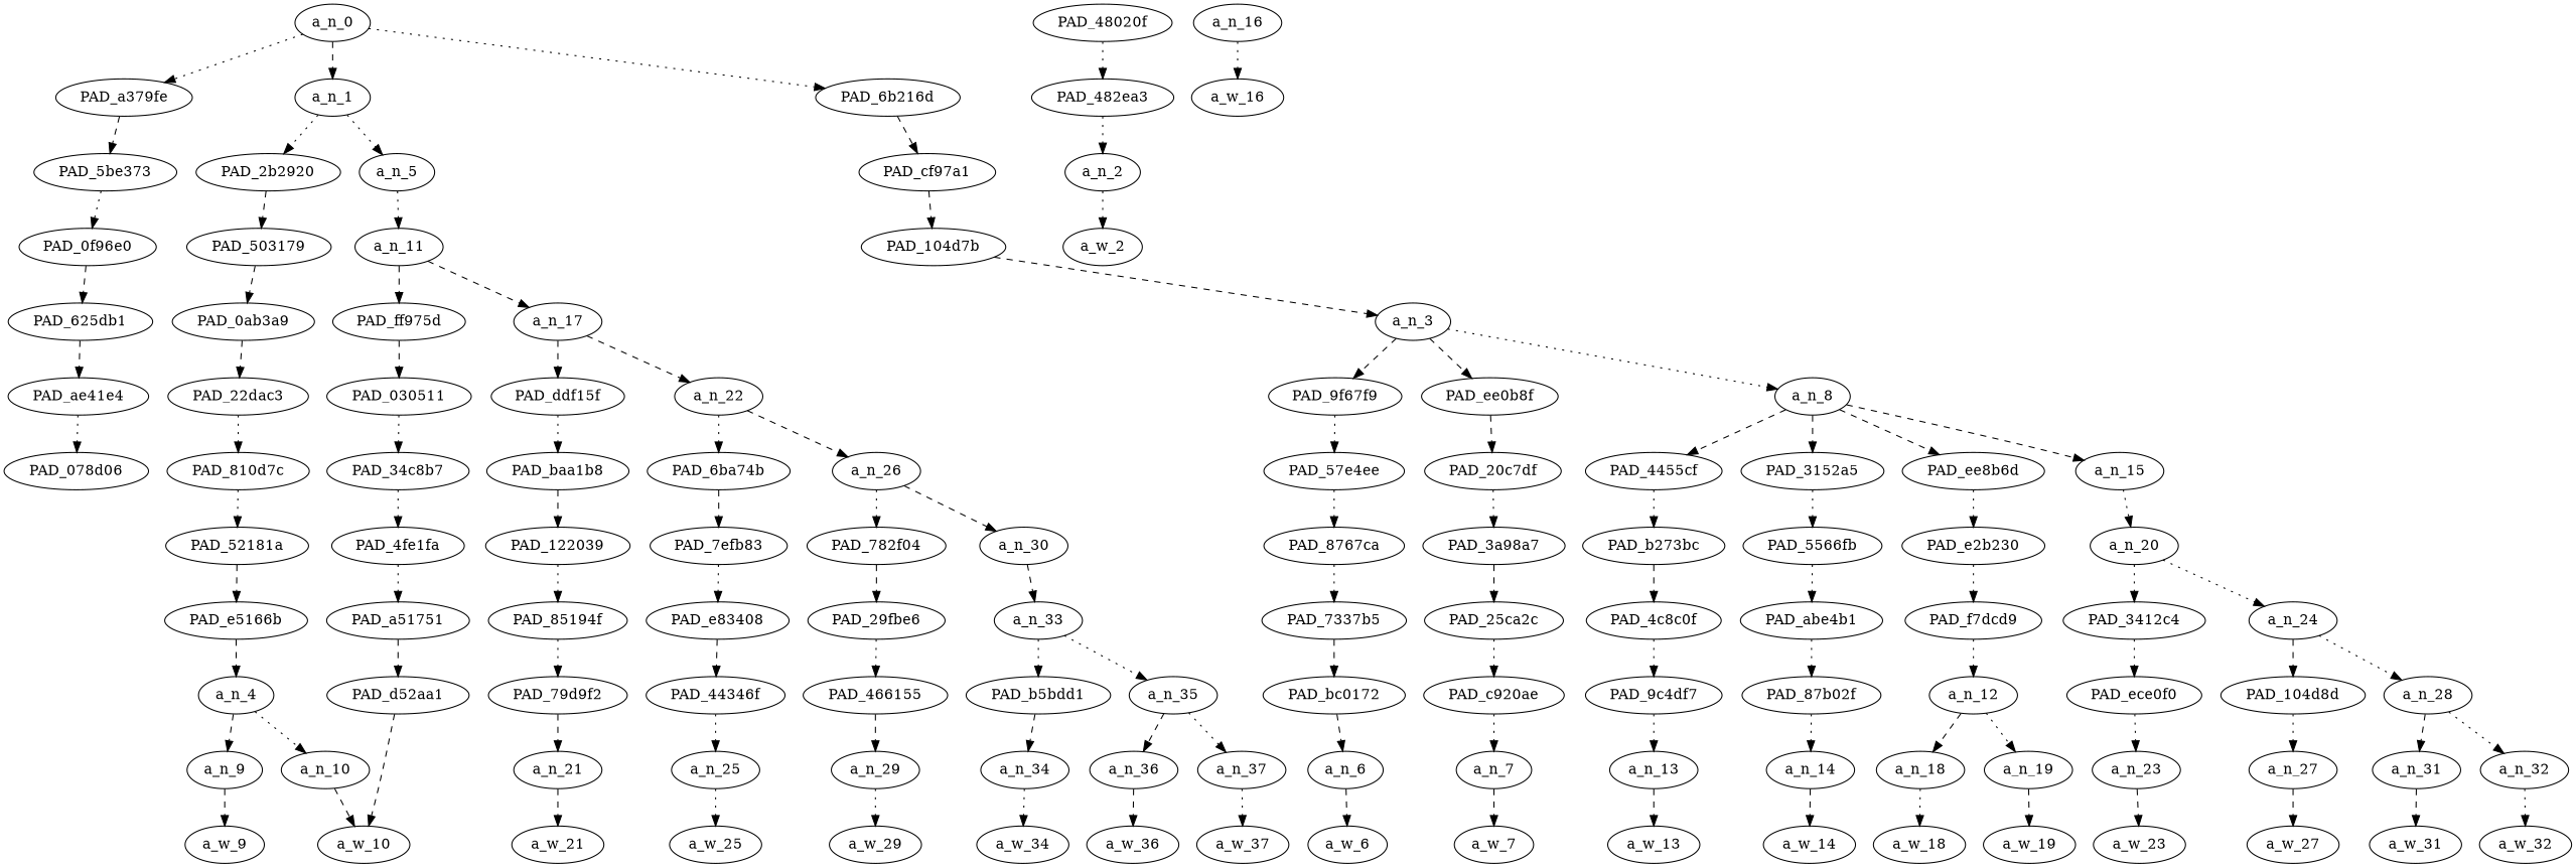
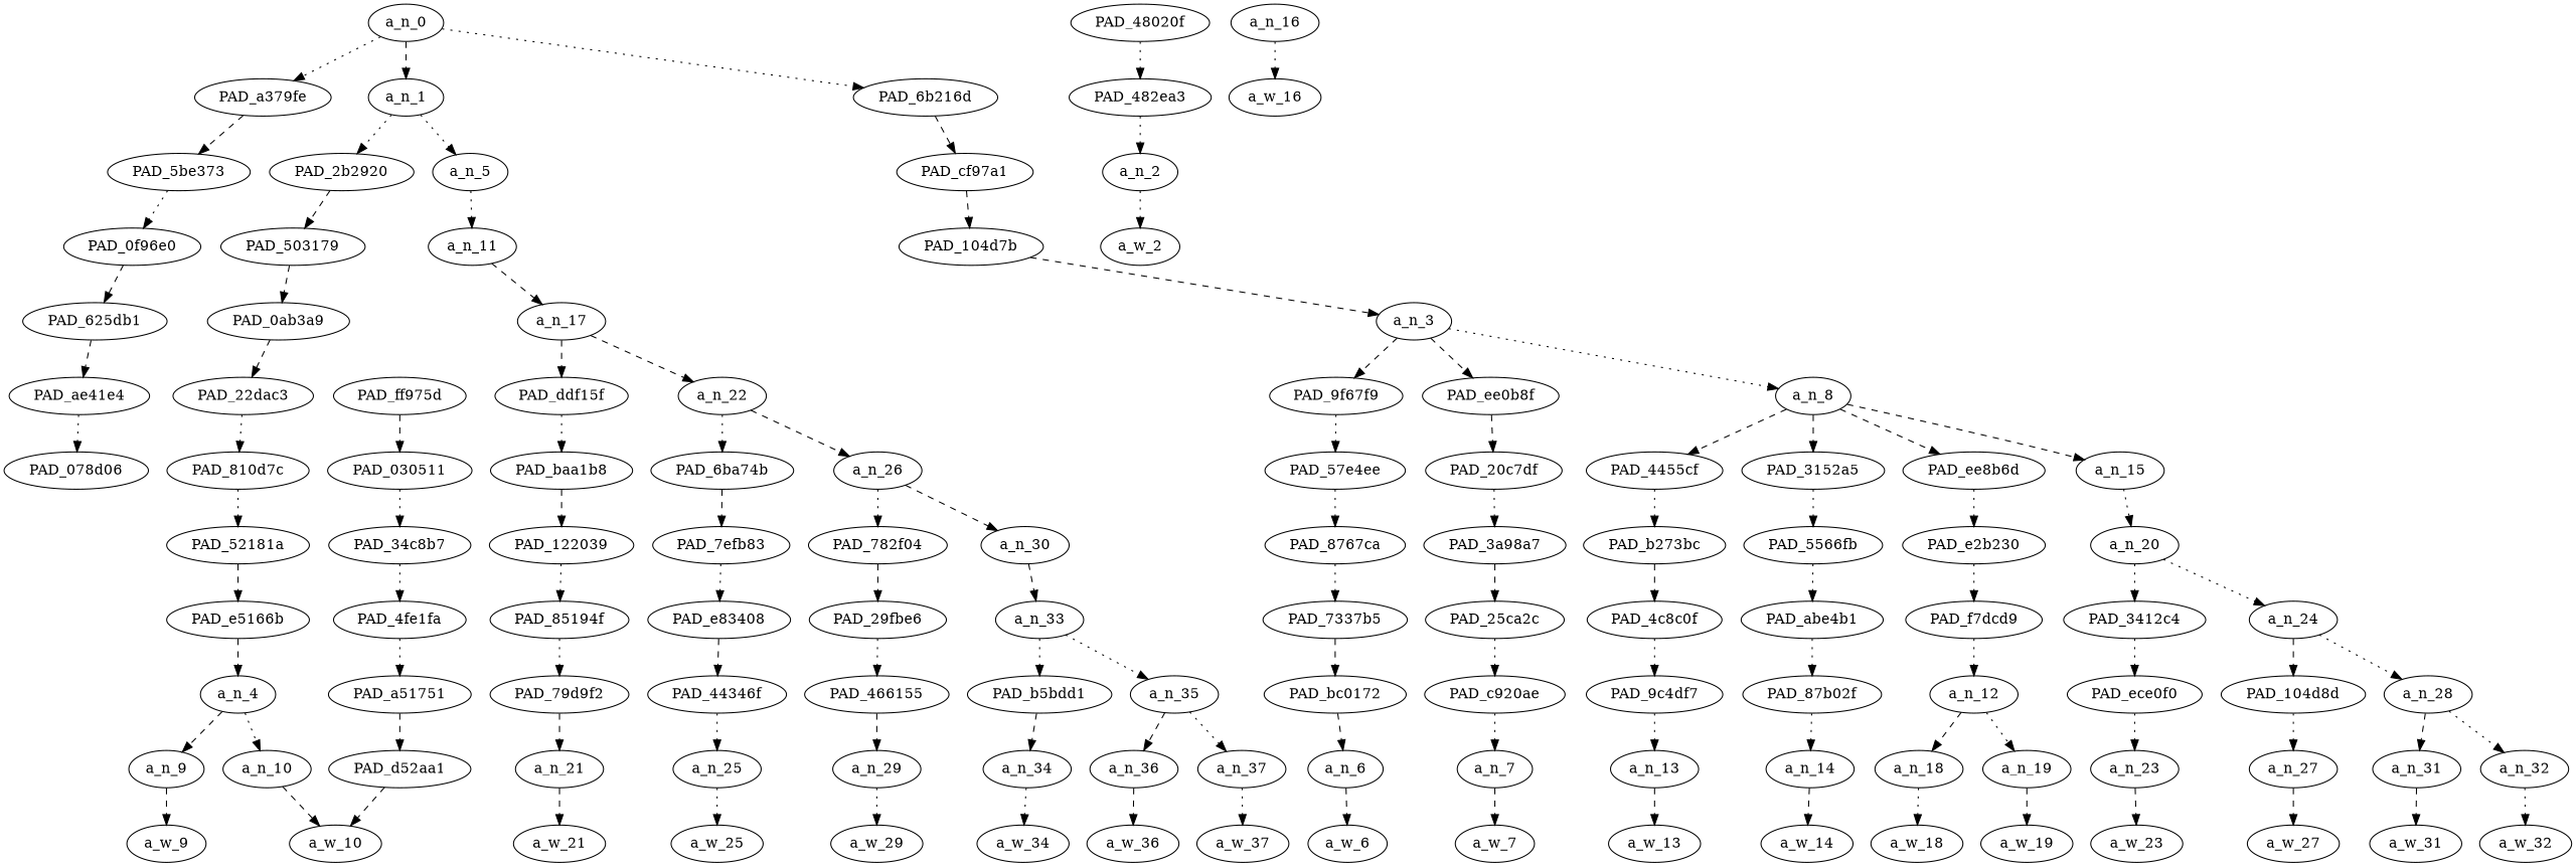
  strict digraph {
    node [div_dir=1 index=0 level=1 text_span="[9]" value=0.04309667]
    edge [style=dotted]
    a_n_0 [level=11 text_span="[0, 1, 2, 3, 4, 5, 6, 7, 8, 9, 10, 11, 12, 13, 14, 15, 16, 17, 18, 19]" value=0.99999999]
    PAD_a379fe [div_dir=-1 index=1 level=10]
    a_n_1 [level=10 text_span="[0, 1, 2, 3, 4, 5, 6, 7, 8]" value=0.38392645]
    PAD_6b216d [index=2 level=10 text_span="[10, 11, 12, 13, 14, 15, 16, 17, 18, 19]" value=0.57265047]
    PAD_5be373 [div_dir=-1 index=2 level=9]
    PAD_2b2920 [level=9 text_span="[0, 1]" value=0.10339781]
    a_n_5 [index=1 level=9 text_span="[2, 3, 4, 5, 6, 7, 8]" value=0.28019891]
    PAD_cf97a1 [index=3 level=9 text_span="[10, 11, 12, 13, 14, 15, 16, 17, 18, 19]" value=0.57265047]
    PAD_0f96e0 [div_dir=-1 index=2 level=8]
    PAD_503179 [level=8 text_span="[0, 1]" value=0.10339781]
    a_n_11 [index=1 level=8 text_span="[2, 3, 4, 5, 6, 7, 8]" value=0.27987077]
    PAD_104d7b [index=3 level=8 text_span="[10, 11, 12, 13, 14, 15, 16, 17, 18, 19]" value=0.57265047]
    PAD_625db1 [div_dir=-1 index=3 level=7]
    PAD_ae41e4 [div_dir=-1 index=4 level=6]
    PAD_078d06 [div_dir=-1 index=5 level=5]
    PAD_48020f [div_dir=-1 index=6 level=3]
    PAD_482ea3 [div_dir=-1 index=7 level=2]
    a_n_2 [div_dir=-1 index=9]
    a_w_2 [div_dir=0 index=9 level=0 value=then]
    PAD_0ab3a9 [level=7 text_span="[0, 1]" value=0.10339781]
    PAD_ff975d [index=1 level=7 text_span="[2]" value=0.04553558]
    a_n_17 [index=2 level=7 text_span="[3, 4, 5, 6, 7, 8]" value=0.23400705]
    PAD_22dac3 [level=6 text_span="[0, 1]" value=0.10339781]
    PAD_810d7c [level=5 text_span="[0, 1]" value=0.10339781]
    PAD_52181a [level=4 text_span="[0, 1]" value=0.10339781]
    PAD_e5166b [level=3 text_span="[0, 1]" value=0.10339781]
    a_n_4 [level=2 text_span="[0, 1]" value=0.10339781]
    a_n_9 [text_span="[0]" value=0.04377699]
    a_n_10 [index=1 text_span="[1]" value=0.05953687]
    a_w_9 [div_dir=0 level=0 text_span="[0]" value=the]
    a_w_10 [div_dir=0 index=1 level=0 text_span="[1]" value=person]
    PAD_030511 [index=1 level=6 text_span="[2]" value=0.04553558]
    PAD_ddf15f [index=2 level=6 text_span="[3]" value=0.04749873]
    a_n_22 [index=3 level=6 text_span="[4, 5, 6, 7, 8]" value=0.18630529]
    PAD_34c8b7 [index=1 level=5 text_span="[2]" value=0.04553558]
    PAD_baa1b8 [index=2 level=5 text_span="[3]" value=0.04749873]
    PAD_6ba74b [index=3 level=5 text_span="[4]" value=0.04725226]
    a_n_26 [index=4 level=5 text_span="[5, 6, 7, 8]" value=0.13892557]
    PAD_4fe1fa [index=1 level=4 text_span="[2]" value=0.04553558]
    PAD_a51751 [index=1 level=3 text_span="[2]" value=0.04553558]
    PAD_d52aa1 [index=1 level=2 text_span="[2]" value=0.04553558]
    a_n_16 [index=2 text_span="[2]" value=0.04553558]
    a_w_16 [div_dir=0 index=2 level=0 text_span="[2]" value=i]
    PAD_122039 [index=2 level=4 text_span="[3]" value=0.04749873]
    PAD_7efb83 [index=3 level=4 text_span="[4]" value=0.04725226]
    PAD_782f04 [index=4 level=4 text_span="[5]" value=0.03157578]
    a_n_30 [index=5 level=4 text_span="[6, 7, 8]" value=0.10728805]
    PAD_85194f [index=2 level=3 text_span="[3]" value=0.04749873]
    PAD_79d9f2 [index=2 level=2 text_span="[3]" value=0.04749873]
    a_n_21 [index=3 text_span="[3]" value=0.04749873]
    a_w_21 [div_dir=0 index=3 level=0 text_span="[3]" value=am]
    PAD_e83408 [index=3 level=3 text_span="[4]" value=0.04725226]
    PAD_29fbe6 [index=4 level=3 text_span="[5]" value=0.03157578]
    a_n_33 [index=5 level=3 text_span="[6, 7, 8]" value=0.10727007]
    PAD_44346f [index=3 level=2 text_span="[4]" value=0.04725226]
    a_n_25 [index=4 text_span="[4]" value=0.04725226]
    a_w_25 [div_dir=0 index=4 level=0 text_span="[4]" value=closing]
    PAD_466155 [index=4 level=2 text_span="[5]" value=0.03157578]
    PAD_b5bdd1 [index=5 level=2 text_span="[6]" value=0.03333093]
    a_n_35 [div_dir=-1 index=6 level=2 text_span="[7, 8]" value=0.07392116]
    a_n_29 [index=5 text_span="[5]" value=0.03157578]
    a_w_29 [div_dir=0 index=5 level=0 text_span="[5]" value=with]
    a_n_34 [index=6 text_span="[6]" value=0.03333093]
    a_n_36 [index=7 text_span="[7]" value=0.03046269]
    a_n_37 [div_dir=-1 index=8 text_span="[8]" value=0.04338977]
    a_w_34 [div_dir=0 index=6 level=0 text_span="[6]" value=called]
    a_w_36 [div_dir=0 index=7 level=0 text_span="[7]" value=in]
    a_w_37 [div_dir=0 index=8 level=0 text_span="[8]" value=sick]
    a_n_3 [index=4 level=7 text_span="[10, 11, 12, 13, 14, 15, 16, 17, 18, 19]" value=0.57265047]
    PAD_9f67f9 [index=5 level=6 text_span="[10]" value=0.05158307]
    PAD_ee0b8f [index=6 level=6 text_span="[11]" value=0.03486332]
    a_n_8 [div_dir=-1 index=7 level=6 text_span="[12, 13, 14, 15, 16, 17, 18, 19]" value=0.48600693]
    PAD_57e4ee [index=6 level=5 text_span="[10]" value=0.05158307]
    PAD_20c7df [index=7 level=5 text_span="[11]" value=0.03486332]
    PAD_4455cf [index=9 level=5 text_span="[14]" value=0.04568478]
    PAD_3152a5 [index=10 level=5 text_span="[15]" value=0.05991133]
    PAD_ee8b6d [index=8 level=5 text_span="[12, 13]" value=0.09113231]
    a_n_15 [div_dir=-1 index=11 level=5 text_span="[16, 17, 18, 19]" value=0.28924394]
    PAD_8767ca [index=7 level=4 text_span="[10]" value=0.05158307]
    PAD_3a98a7 [index=8 level=4 text_span="[11]" value=0.03486332]
    PAD_b273bc [index=10 level=4 text_span="[14]" value=0.04568478]
    PAD_5566fb [index=11 level=4 text_span="[15]" value=0.05991133]
    PAD_e2b230 [index=9 level=4 text_span="[12, 13]" value=0.09113231]
    a_n_20 [div_dir=-1 index=12 level=4 text_span="[16, 17, 18, 19]" value=0.28908800]
    PAD_7337b5 [index=7 level=3 text_span="[10]" value=0.05158307]
    PAD_bc0172 [index=8 level=2 text_span="[10]" value=0.05158307]
    a_n_6 [index=10 text_span="[10]" value=0.05158307]
    a_w_6 [div_dir=0 index=10 level=0 text_span="[10]" value=texted]
    PAD_25ca2c [index=8 level=3 text_span="[11]" value=0.03486332]
    PAD_c920ae [index=9 level=2 text_span="[11]" value=0.03486332]
    a_n_7 [index=11 text_span="[11]" value=0.03486332]
    a_w_7 [div_dir=0 index=11 level=0 text_span="[11]" value=me]
    PAD_4c8c0f [index=10 level=3 text_span="[14]" value=0.04568478]
    PAD_abe4b1 [index=11 level=3 text_span="[15]" value=0.05991133]
    PAD_f7dcd9 [index=9 level=3 text_span="[12, 13]" value=0.09113231]
    PAD_3412c4 [div_dir=-1 index=12 level=3 text_span="[16]" value=0.11189877]
    a_n_24 [index=13 level=3 text_span="[17, 18, 19]" value=0.17703328]
    PAD_9c4df7 [index=11 level=2 text_span="[14]" value=0.04568478]
    a_n_13 [index=14 text_span="[14]" value=0.04568478]
    a_w_13 [div_dir=0 index=14 level=0 text_span="[14]" value="😂"]
    PAD_87b02f [index=12 level=2 text_span="[15]" value=0.05991133]
    a_n_14 [index=15 text_span="[15]" value=0.05991133]
    a_w_14 [div_dir=0 index=15 level=0 text_span="[15]" value="😅"]
    a_n_12 [index=10 level=2 text_span="[12, 13]" value=0.09113231]
    a_n_18 [index=12 text_span="[12]" value=0.04372137]
    a_n_19 [index=13 text_span="[13]" value=0.04734486]
    a_w_18 [div_dir=0 index=12 level=0 text_span="[12]" value=happy]
    a_w_19 [div_dir=0 index=13 level=0 text_span="[13]" value=birthday]
    PAD_ece0f0 [div_dir=-1 index=13 level=2 text_span="[16]" value=0.11189877]
    PAD_104d8d [index=14 level=2 text_span="[17]" value=0.04909053]
    a_n_28 [index=15 level=2 text_span="[18, 19]" value=0.12766021]
    a_n_23 [div_dir=-1 index=16 text_span="[16]" value=0.11189877]
    a_n_27 [index=17 text_span="[17]" value=0.04909053]
    a_n_31 [index=18 text_span="[18]" value=0.04331990]
    a_n_32 [index=19 text_span="[19]" value=0.08414508]
    a_w_23 [div_dir=0 index=16 level=0 text_span="[16]" value=fuck]
    a_w_27 [div_dir=0 index=17 level=0 text_span="[17]" value=you]
    a_w_31 [div_dir=0 index=18 level=0 text_span="[18]" value=to]
    a_w_32 [div_dir=0 index=19 level=0 text_span="[19]" value=bitch]
    a_n_0 -> PAD_a379fe
    a_n_0 -> a_n_1 [style=dashed]
    a_n_0 -> PAD_6b216d
    PAD_a379fe -> PAD_5be373 [style=dashed]
    a_n_1 -> PAD_2b2920
    a_n_1 -> a_n_5
    PAD_6b216d -> PAD_cf97a1 [style=dashed]
    PAD_5be373 -> PAD_0f96e0
    PAD_2b2920 -> PAD_503179 [style=dashed]
    a_n_5 -> a_n_11
    PAD_cf97a1 -> PAD_104d7b [style=dashed]
    PAD_0f96e0 -> PAD_625db1 [style=dashed]
    PAD_503179 -> PAD_0ab3a9 [style=dashed]
-   a_n_11 -> PAD_ff975d [style=dashed]
    a_n_11 -> a_n_17 [style=dashed]
    PAD_104d7b -> a_n_3 [style=dashed]
    PAD_625db1 -> PAD_ae41e4 [style=dashed]
    PAD_ae41e4 -> PAD_078d06
    PAD_48020f -> PAD_482ea3
    PAD_482ea3 -> a_n_2
    a_n_2 -> a_w_2
    PAD_0ab3a9 -> PAD_22dac3 [style=dashed]
    PAD_ff975d -> PAD_030511 [style=dashed]
    a_n_17 -> PAD_ddf15f [style=dashed]
    a_n_17 -> a_n_22 [style=dashed]
    PAD_22dac3 -> PAD_810d7c
    PAD_810d7c -> PAD_52181a
    PAD_52181a -> PAD_e5166b [style=dashed]
    PAD_e5166b -> a_n_4 [style=dashed]
    a_n_4 -> a_n_9 [style=dashed]
    a_n_4 -> a_n_10
    a_n_9 -> a_w_9 [style=dashed]
    a_n_10 -> a_w_10 [style=dashed]
    PAD_030511 -> PAD_34c8b7
    PAD_ddf15f -> PAD_baa1b8
    a_n_22 -> PAD_6ba74b
    a_n_22 -> a_n_26 [style=dashed]
    PAD_34c8b7 -> PAD_4fe1fa
    PAD_baa1b8 -> PAD_122039 [style=dashed]
    PAD_6ba74b -> PAD_7efb83 [style=dashed]
    a_n_26 -> PAD_782f04
    a_n_26 -> a_n_30 [style=dashed]
    PAD_4fe1fa -> PAD_a51751
    PAD_a51751 -> PAD_d52aa1 [style=dashed]
    PAD_d52aa1 -> a_w_10 [style=dashed]
    a_n_16 -> a_w_16
    PAD_122039 -> PAD_85194f
    PAD_7efb83 -> PAD_e83408
    PAD_782f04 -> PAD_29fbe6 [style=dashed]
    a_n_30 -> a_n_33 [style=dashed]
    PAD_85194f -> PAD_79d9f2
    PAD_79d9f2 -> a_n_21 [style=dashed]
    a_n_21 -> a_w_21 [style=dashed]
    PAD_e83408 -> PAD_44346f [style=dashed]
    PAD_29fbe6 -> PAD_466155
    a_n_33 -> PAD_b5bdd1
    a_n_33 -> a_n_35
    PAD_44346f -> a_n_25
    a_n_25 -> a_w_25
    PAD_466155 -> a_n_29 [style=dashed]
    PAD_b5bdd1 -> a_n_34 [style=dashed]
    a_n_35 -> a_n_36 [style=dashed]
    a_n_35 -> a_n_37
    a_n_29 -> a_w_29
    a_n_34 -> a_w_34
    a_n_36 -> a_w_36 [style=dashed]
    a_n_37 -> a_w_37
    a_n_3 -> PAD_9f67f9 [style=dashed]
    a_n_3 -> PAD_ee0b8f [style=dashed]
    a_n_3 -> a_n_8
    PAD_9f67f9 -> PAD_57e4ee
    PAD_ee0b8f -> PAD_20c7df [style=dashed]
    a_n_8 -> PAD_4455cf [style=dashed]
    a_n_8 -> PAD_3152a5 [style=dashed]
    a_n_8 -> PAD_ee8b6d [style=dashed]
    a_n_8 -> a_n_15 [style=dashed]
    PAD_57e4ee -> PAD_8767ca
    PAD_20c7df -> PAD_3a98a7
    PAD_4455cf -> PAD_b273bc
    PAD_3152a5 -> PAD_5566fb
    PAD_ee8b6d -> PAD_e2b230
    a_n_15 -> a_n_20
    PAD_8767ca -> PAD_7337b5
    PAD_3a98a7 -> PAD_25ca2c [style=dashed]
    PAD_b273bc -> PAD_4c8c0f [style=dashed]
    PAD_5566fb -> PAD_abe4b1
    PAD_e2b230 -> PAD_f7dcd9
    a_n_20 -> PAD_3412c4
    a_n_20 -> a_n_24
    PAD_7337b5 -> PAD_bc0172 [style=dashed]
    PAD_bc0172 -> a_n_6 [style=dashed]
    a_n_6 -> a_w_6 [style=dashed]
    PAD_25ca2c -> PAD_c920ae
    PAD_c920ae -> a_n_7
    a_n_7 -> a_w_7 [style=dashed]
    PAD_4c8c0f -> PAD_9c4df7
    PAD_abe4b1 -> PAD_87b02f
    PAD_f7dcd9 -> a_n_12
    PAD_3412c4 -> PAD_ece0f0
    a_n_24 -> PAD_104d8d [style=dashed]
    a_n_24 -> a_n_28
    PAD_9c4df7 -> a_n_13
    a_n_13 -> a_w_13 [style=dashed]
    PAD_87b02f -> a_n_14
    a_n_14 -> a_w_14 [style=dashed]
    a_n_12 -> a_n_18 [style=dashed]
    a_n_12 -> a_n_19
    a_n_18 -> a_w_18
    a_n_19 -> a_w_19 [style=dashed]
    PAD_ece0f0 -> a_n_23
    PAD_104d8d -> a_n_27
    a_n_28 -> a_n_31 [style=dashed]
    a_n_28 -> a_n_32
    a_n_23 -> a_w_23 [style=dashed]
    a_n_27 -> a_w_27 [style=dashed]
    a_n_31 -> a_w_31 [style=dashed]
    a_n_32 -> a_w_32
  }
